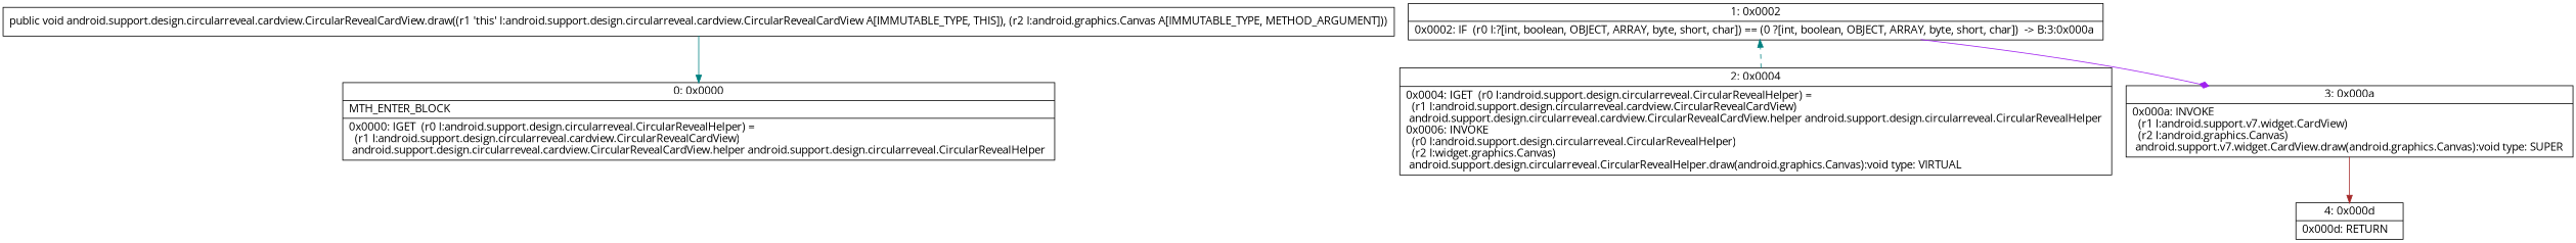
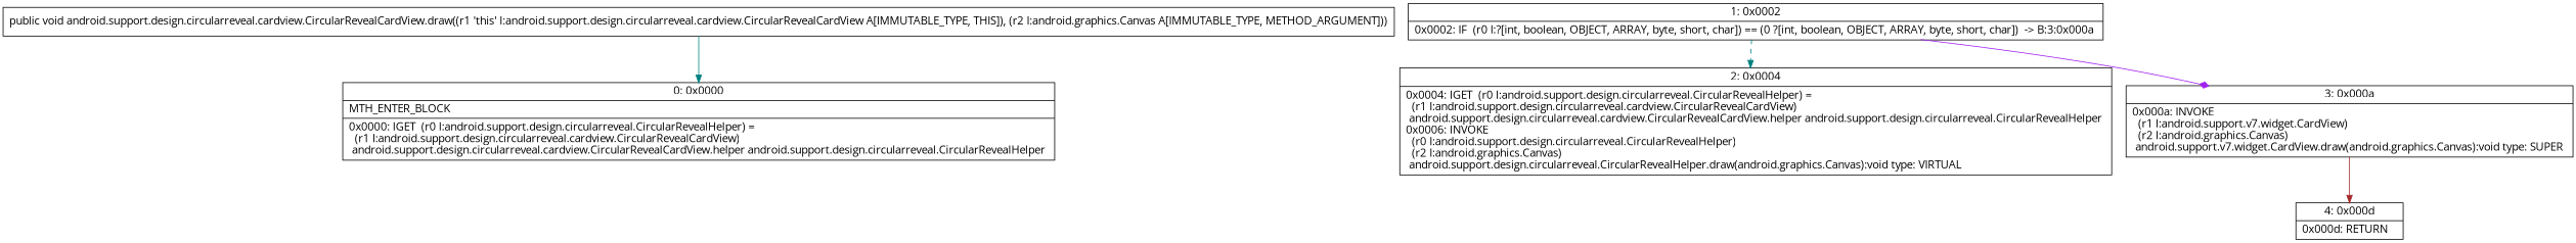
  digraph {
    fontname="Open Sans"
    node [fontname="Open Sans" shape=record]
    edge [arrowhead=normal color=teal fontname="Open Sans"]
    n1 [label="{0\:\ 0x0000|MTH_ENTER_BLOCK\l|0x0000: IGET  (r0 I:android.support.design.circularreveal.CircularRevealHelper) = \l  (r1 I:android.support.design.circularreveal.cardview.CircularRevealCardView)\l android.support.design.circularreveal.cardview.CircularRevealCardView.helper android.support.design.circularreveal.CircularRevealHelper \l}"]
    n2 [label="{1\:\ 0x0002|0x0002: IF  (r0 I:?[int, boolean, OBJECT, ARRAY, byte, short, char]) == (0 ?[int, boolean, OBJECT, ARRAY, byte, short, char])  \-\> B:3:0x000a \l}"]
-   n3 [label="{2\:\ 0x0004|0x0004: IGET  (r0 I:android.support.design.circularreveal.CircularRevealHelper) = \l  (r1 I:android.support.design.circularreveal.cardview.CircularRevealCardView)\l android.support.design.circularreveal.cardview.CircularRevealCardView.helper android.support.design.circularreveal.CircularRevealHelper \l0x0006: INVOKE  \l  (r0 I:android.support.design.circularreveal.CircularRevealHelper)\l  (r2 I:widget.graphics.Canvas)\l android.support.design.circularreveal.CircularRevealHelper.draw(android.graphics.Canvas):void type: VIRTUAL \l}"]
+   n3 [label="{2\:\ 0x0004|0x0004: IGET  (r0 I:android.support.design.circularreveal.CircularRevealHelper) = \l  (r1 I:android.support.design.circularreveal.cardview.CircularRevealCardView)\l android.support.design.circularreveal.cardview.CircularRevealCardView.helper android.support.design.circularreveal.CircularRevealHelper \l0x0006: INVOKE  \l  (r0 I:android.support.design.circularreveal.CircularRevealHelper)\l  (r2 I:android.graphics.Canvas)\l android.support.design.circularreveal.CircularRevealHelper.draw(android.graphics.Canvas):void type: VIRTUAL \l}"]
    n4 [label="{3\:\ 0x000a|0x000a: INVOKE  \l  (r1 I:android.support.v7.widget.CardView)\l  (r2 I:android.graphics.Canvas)\l android.support.v7.widget.CardView.draw(android.graphics.Canvas):void type: SUPER \l}"]
    n5 [label="{4\:\ 0x000d|0x000d: RETURN   \l}"]
    n6 [label="{public void android.support.design.circularreveal.cardview.CircularRevealCardView.draw((r1 'this' I:android.support.design.circularreveal.cardview.CircularRevealCardView A[IMMUTABLE_TYPE, THIS]), (r2 I:android.graphics.Canvas A[IMMUTABLE_TYPE, METHOD_ARGUMENT])) }"]
-   n3 -> n2 [style=dashed]
+   n2 -> n3 [style=dashed]
    n2 -> n4 [arrowhead=diamond color=purple]
    n4 -> n5 [color=brown]
    n6 -> n1
  }
